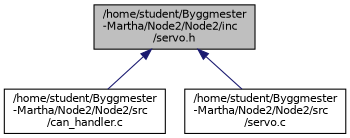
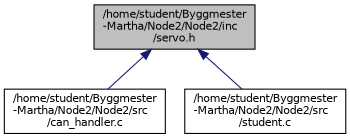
  digraph {
    node [color=black fillcolor=white fontname=Helvetica fontsize=10 shape=record style=filled]
    edge [color=midnightblue dir=back fontname=Helvetica fontsize=10 labelfontname=Helvetica labelfontsize=10 style=solid]
    n1 [fillcolor=grey75 fontcolor=black height=0.2 label="/home/student/Byggmester\l-Martha/Node2/Node2/inc\l/servo.h" width=0.4]
    n2 [height=0.2 label="/home/student/Byggmester\l-Martha/Node2/Node2/src\l/can_handler.c" width=0.4]
-   n3 [height=0.2 label="/home/student/Byggmester\l-Martha/Node2/Node2/src\l/servo.c" width=0.4]
+   n3 [height=0.2 label="/home/student/Byggmester\l-Martha/Node2/Node2/src\l/student.c" width=0.4]
    n1 -> n2
    n1 -> n3
  }
